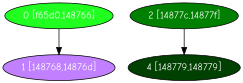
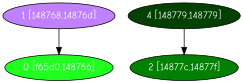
  digraph {
    fontname="Comic Neue"
    node [fontcolor="#ffffff" fontname="Comic Neue" shape=oval style=filled]
    edge [fontname="Comic Neue"]
    n1 [fillcolor="#20FF20" label="0 [f65d0,148766]"]
    n2 [fillcolor="#C080FF" label="1 [148768,14876d]"]
    n3 [fillcolor="#008000" label="2 [14877c,14877f]"]
    n4 [fillcolor="#004000" label="4 [148779,148779]"]
-   n1 -> n2
-   n3 -> n4
+   n2 -> n1
+   n4 -> n3
  }
